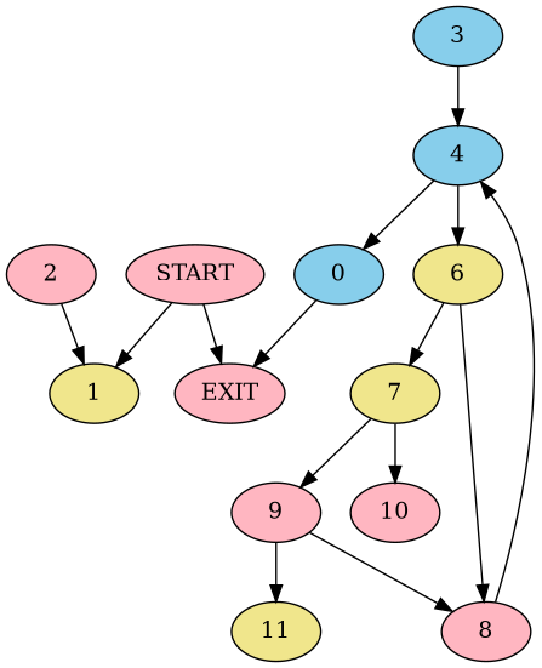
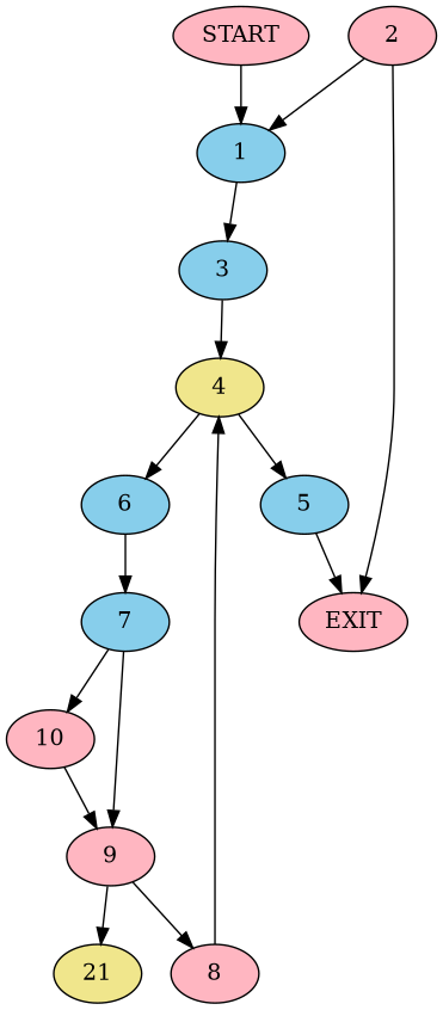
  digraph {
    node [fillcolor=lightpink style=filled]
    n1 [label=START]
-   1 [fillcolor=khaki]
+   1 [fillcolor=skyblue]
    3 [fillcolor=skyblue]
    n4 [label=EXIT]
    2
-   4 [fillcolor=skyblue]
-   5 [fillcolor=skyblue label=0]
-   6 [fillcolor=khaki]
-   7 [fillcolor=khaki]
+   4 [fillcolor=khaki]
+   5 [fillcolor=skyblue]
+   6 [fillcolor=skyblue]
+   7 [fillcolor=skyblue]
    8
    9
    10
-   11 [fillcolor=khaki]
+   11 [fillcolor=khaki label=21]
    n1 -> 1
+   1 -> 3
    3 -> 4
    2 -> 1
-   n1 -> n4
+   2 -> n4
    4 -> 5
    4 -> 6
    5 -> n4
    6 -> 7
-   6 -> 8
    7 -> 9
    7 -> 10
    8 -> 4
    9 -> 8
    9 -> 11
+   10 -> 9
  }
